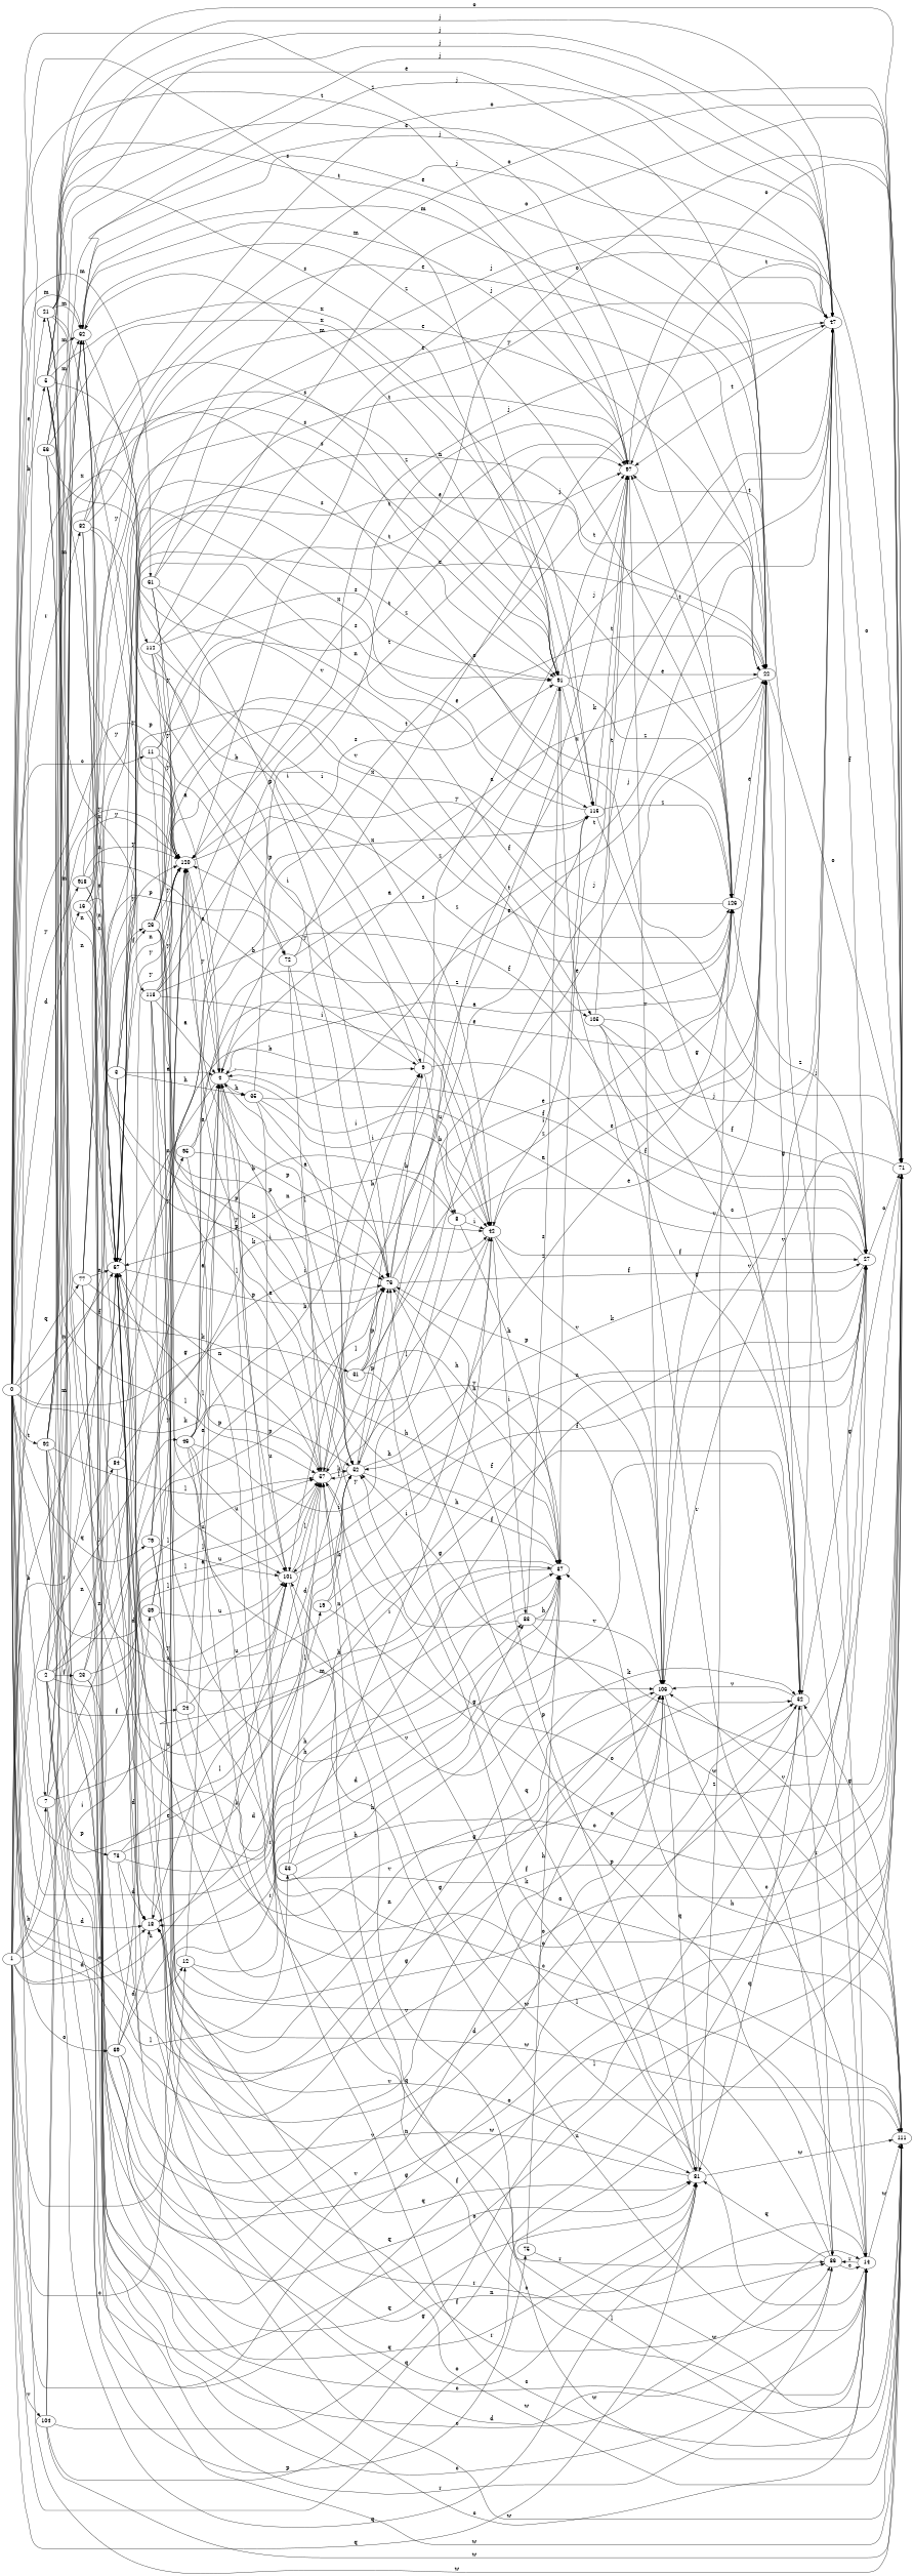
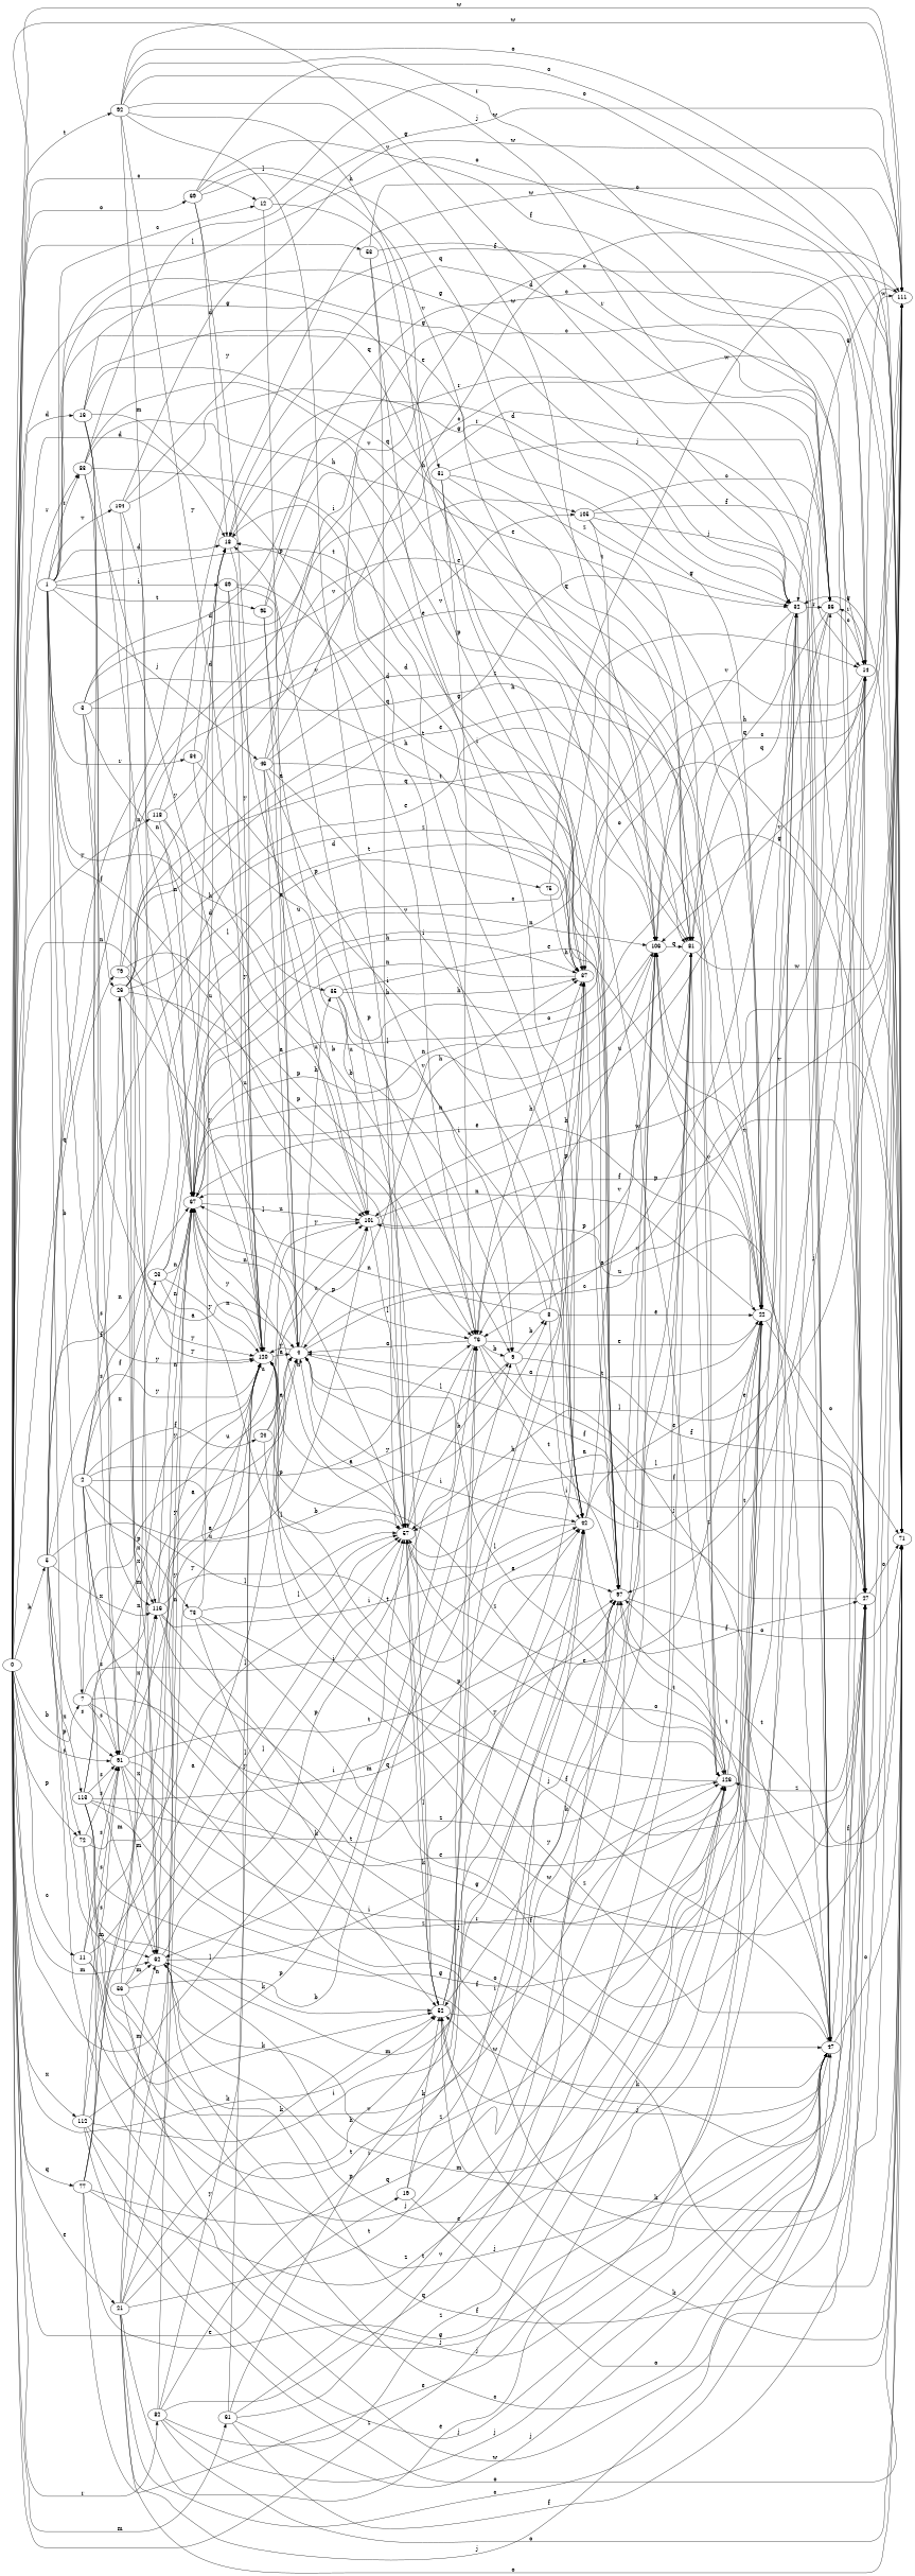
  strict digraph {
    rankdir=LR
    0
    5
    7
    11
    12
    16
    18
    19
    21
    31
    32
    52
    53
    57
    61
    62
    67
    69
    72
    77
    79
    82
    83
    91
    92
    111
    112
-   118 [label=918]
+   118
    126
    101
    113
    120
    47
    22
    105
    14
    116
    81
    27
    42
    97
    4
    71
    37
    76
    106
    86
    56
    9
    1
    39
    46
    84
    95
    104
    2
    8
    23
    24
    26
    73
    75
    3
    35
    0 -> 5 [label=b]
    0 -> 7 [label=b]
    0 -> 11 [label=c]
    0 -> 12 [label=c]
    0 -> 16 [label=d]
    0 -> 18 [label=d]
    0 -> 19 [label=e]
    0 -> 21 [label=e]
    0 -> 31 [label=g]
    0 -> 32 [label=g]
    0 -> 52 [label=k]
    0 -> 53 [label=l]
    0 -> 57 [label=l]
    0 -> 61 [label=m]
    0 -> 62 [label=m]
    0 -> 67 [label=n]
    0 -> 69 [label=o]
    0 -> 72 [label=p]
    0 -> 77 [label=q]
    0 -> 79 [label=q]
    0 -> 82 [label=r]
    0 -> 83 [label=r]
    0 -> 91 [label=s]
    0 -> 92 [label=t]
    0 -> 111 [label=w]
    0 -> 112 [label=x]
    0 -> 118 [label=y]
    0 -> 126 [label=z]
    5 -> 62 [label=m]
    5 -> 67 [label=n]
    5 -> 91 [label=s]
    5 -> 101 [label=u]
    5 -> 113 [label=x]
    5 -> 120 [label=y]
    5 -> 47 [label=j]
    5 -> 22 [label=e]
    5 -> 105 [label=v]
    5 -> 14 [label=c]
    5 -> 116 [label=x]
    7 -> 62 [label=m]
    7 -> 91 [label=s]
    7 -> 101 [label=u]
    7 -> 81 [label=q]
    7 -> 27 [label=f]
    7 -> 42 [label=i]
    11 -> 52 [label=k]
    11 -> 91 [label=s]
    11 -> 120 [label=y]
    11 -> 97 [label=t]
    11 -> 4 [label=a]
    12 -> 4 [label=a]
    12 -> 71 [label=o]
    12 -> 37 [label=h]
    16 -> 32 [label=g]
    16 -> 67 [label=n]
    16 -> 91 [label=s]
    16 -> 22 [label=e]
    16 -> 116 [label=x]
    16 -> 81 [label=q]
    16 -> 76 [label=p]
    18 -> 120 [label=y]
    18 -> 106 [label=v]
    19 -> 52 [label=k]
    19 -> 42 [label=i]
    19 -> 71 [label=o]
    21 -> 52 [label=k]
    21 -> 62 [label=m]
    21 -> 67 [label=n]
    21 -> 120 [label=y]
    21 -> 47 [label=j]
    21 -> 22 [label=e]
    21 -> 14 [label=c]
    21 -> 97 [label=t]
    21 -> 71 [label=o]
    21 -> 37 [label=h]
    31 -> 126 [label=z]
    31 -> 47 [label=j]
    31 -> 81 [label=q]
    31 -> 37 [label=h]
    31 -> 76 [label=p]
    32 -> 18 [label=d]
    32 -> 47 [label=j]
    32 -> 81 [label=q]
    32 -> 106 [label=v]
    32 -> 86 [label=r]
    52 -> 18 [label=d]
    52 -> 57 [label=l]
    52 -> 126 [label=z]
    52 -> 47 [label=j]
    52 -> 37 [label=h]
    52 -> 76 [label=p]
    53 -> 57 [label=l]
    53 -> 42 [label=i]
    53 -> 71 [label=o]
    53 -> 86 [label=r]
    57 -> 52 [label=k]
    57 -> 67 [label=n]
    57 -> 22 [label=e]
    57 -> 4 [label=a]
    57 -> 71 [label=o]
    57 -> 9 [label=b]
    61 -> 120 [label=y]
    61 -> 47 [label=j]
    61 -> 27 [label=f]
    61 -> 97 [label=t]
    61 -> 76 [label=p]
    61 -> 106 [label=v]
    62 -> 67 [label=n]
    62 -> 126 [label=z]
    62 -> 47 [label=j]
    62 -> 22 [label=e]
    62 -> 42 [label=i]
    62 -> 76 [label=p]
    67 -> 18 [label=d]
    67 -> 101 [label=u]
    67 -> 120 [label=y]
    67 -> 22 [label=e]
    67 -> 71 [label=o]
    67 -> 37 [label=h]
    67 -> 76 [label=p]
    67 -> 106 [label=v]
    69 -> 18 [label=d]
    69 -> 120 [label=y]
    69 -> 81 [label=q]
    69 -> 27 [label=f]
    69 -> 71 [label=o]
    69 -> 106 [label=v]
    72 -> 57 [label=l]
    72 -> 91 [label=s]
-   72 -> 47 [label=j]
+   72 -> 126 [label=j]
    72 -> 106 [label=v]
    77 -> 32 [label=g]
    77 -> 57 [label=l]
    77 -> 67 [label=n]
    77 -> 91 [label=s]
    77 -> 126 [label=z]
    77 -> 22 [label=e]
    77 -> 81 [label=q]
    79 -> 101 [label=u]
    79 -> 120 [label=y]
    79 -> 116 [label=x]
    79 -> 81 [label=q]
    79 -> 76 [label=p]
    79 -> 86 [label=r]
    82 -> 67 [label=n]
    82 -> 126 [label=z]
    82 -> 120 [label=y]
    82 -> 47 [label=j]
    82 -> 81 [label=q]
    82 -> 42 [label=i]
    82 -> 71 [label=o]
    83 -> 91 [label=s]
    83 -> 111 [label=w]
    83 -> 120 [label=y]
-   42 -> 83 [label=i]
+   83 -> 42 [label=i]
    83 -> 37 [label=h]
    83 -> 106 [label=v]
    91 -> 62 [label=m]
    91 -> 126 [label=z]
    91 -> 22 [label=e]
    91 -> 116 [label=x]
    91 -> 97 [label=t]
    91 -> 4 [label=a]
    91 -> 86 [label=r]
    92 -> 57 [label=l]
    92 -> 62 [label=m]
    92 -> 111 [label=w]
    92 -> 120 [label=y]
    92 -> 47 [label=j]
    92 -> 71 [label=o]
    92 -> 37 [label=h]
    92 -> 106 [label=v]
    92 -> 86 [label=r]
    111 -> 32 [label=g]
    111 -> 57 [label=l]
    111 -> 4 [label=a]
    111 -> 37 [label=h]
    111 -> 106 [label=v]
    112 -> 91 [label=s]
    112 -> 111 [label=w]
    112 -> 120 [label=y]
    112 -> 47 [label=j]
    112 -> 42 [label=i]
    112 -> 71 [label=o]
    112 -> 76 [label=p]
    118 -> 67 [label=n]
    118 -> 111 [label=w]
    118 -> 120 [label=y]
    118 -> 22 [label=e]
    118 -> 9 [label=b]
    126 -> 120 [label=y]
    126 -> 22 [label=e]
    126 -> 97 [label=t]
    126 -> 4 [label=a]
    101 -> 57 [label=l]
    101 -> 111 [label=w]
    101 -> 120 [label=y]
    101 -> 27 [label=f]
    113 -> 32 [label=g]
    113 -> 52 [label=k]
    113 -> 91 [label=s]
    113 -> 111 [label=w]
    113 -> 120 [label=y]
    113 -> 27 [label=f]
    113 -> 42 [label=i]
    113 -> 97 [label=t]
    113 -> 4 [label=a]
    120 -> 67 [label=n]
    120 -> 126 [label=z]
    120 -> 47 [label=j]
    120 -> 4 [label=a]
    47 -> 52 [label=k]
    47 -> 120 [label=y]
    47 -> 27 [label=f]
    47 -> 97 [label=t]
    47 -> 71 [label=o]
    47 -> 106 [label=v]
    22 -> 32 [label=g]
    22 -> 62 [label=m]
    22 -> 67 [label=n]
    22 -> 4 [label=a]
    22 -> 71 [label=o]
    22 -> 106 [label=v]
    105 -> 32 [label=g]
    105 -> 47 [label=j]
    105 -> 14 [label=c]
    105 -> 27 [label=f]
    105 -> 97 [label=t]
    14 -> 57 [label=l]
    14 -> 67 [label=n]
    14 -> 111 [label=w]
    14 -> 101 [label=u]
    14 -> 97 [label=t]
    14 -> 86 [label=r]
    116 -> 32 [label=g]
    116 -> 67 [label=n]
    116 -> 126 [label=z]
    116 -> 101 [label=u]
    116 -> 42 [label=i]
    116 -> 97 [label=t]
    81 -> 52 [label=k]
    81 -> 67 [label=n]
    81 -> 111 [label=w]
    81 -> 126 [label=z]
    81 -> 76 [label=p]
    27 -> 52 [label=k]
    27 -> 126 [label=z]
    27 -> 101 [label=u]
    27 -> 4 [label=a]
    27 -> 71 [label=o]
    42 -> 57 [label=l]
    42 -> 22 [label=e]
    42 -> 27 [label=f]
    42 -> 106 [label=v]
    97 -> 62 [label=m]
    97 -> 71 [label=o]
    97 -> 106 [label=v]
    4 -> 67 [label=n]
    4 -> 120 [label=y]
    4 -> 14 [label=c]
    4 -> 27 [label=f]
    4 -> 42 [label=i]
    4 -> 37 [label=h]
    4 -> 35 [label=h]
    71 -> 32 [label=g]
    71 -> 52 [label=k]
    71 -> 97 [label=t]
    71 -> 106 [label=v]
    37 -> 18 [label=d]
    37 -> 62 [label=m]
    37 -> 67 [label=n]
    37 -> 97 [label=t]
    76 -> 57 [label=l]
    76 -> 22 [label=e]
    76 -> 27 [label=f]
    76 -> 97 [label=t]
    76 -> 4 [label=a]
    76 -> 37 [label=h]
    76 -> 9 [label=b]
    106 -> 67 [label=n]
    106 -> 14 [label=c]
    106 -> 81 [label=q]
    106 -> 76 [label=p]
    86 -> 18 [label=d]
    86 -> 57 [label=l]
    86 -> 14 [label=c]
    86 -> 81 [label=q]
    86 -> 76 [label=p]
    56 -> 57 [label=l]
    56 -> 62 [label=m]
    56 -> 47 [label=j]
    56 -> 14 [label=c]
    56 -> 116 [label=x]
    56 -> 9 [label=b]
    9 -> 120 [label=y]
    9 -> 47 [label=j]
    9 -> 27 [label=f]
    9 -> 8 [label=b]
    1 -> 7 [label=b]
    1 -> 12 [label=c]
    1 -> 18 [label=d]
    1 -> 32 [label=g]
    1 -> 57 [label=l]
    1 -> 72 [label=p]
    1 -> 83 [label=r]
    1 -> 101 [label=u]
    1 -> 120 [label=y]
    1 -> 81 [label=q]
    1 -> 97 [label=t]
    1 -> 71 [label=o]
    1 -> 39 [label=i]
    1 -> 46 [label=j]
    1 -> 84 [label=r]
    1 -> 95 [label=t]
    1 -> 104 [label=v]
    39 -> 101 [label=u]
    39 -> 120 [label=y]
    39 -> 97 [label=t]
    39 -> 37 [label=h]
    46 -> 126 [label=z]
    46 -> 101 [label=u]
    46 -> 14 [label=c]
    46 -> 42 [label=i]
    46 -> 97 [label=t]
    46 -> 4 [label=a]
    46 -> 71 [label=o]
    46 -> 9 [label=b]
    84 -> 18 [label=d]
    84 -> 42 [label=i]
    84 -> 9 [label=b]
    95 -> 22 [label=e]
    95 -> 14 [label=c]
    95 -> 4 [label=a]
    95 -> 76 [label=p]
    104 -> 32 [label=g]
    104 -> 62 [label=m]
    104 -> 67 [label=n]
    104 -> 111 [label=w]
    104 -> 27 [label=f]
    2 -> 57 [label=l]
    2 -> 91 [label=s]
    2 -> 47 [label=j]
    2 -> 71 [label=o]
    2 -> 76 [label=p]
    2 -> 8 [label=b]
    2 -> 23 [label=f]
    2 -> 24 [label=f]
    2 -> 26 [label=f]
    2 -> 73 [label=p]
    2 -> 75 [label=p]
    8 -> 18 [label=d]
    8 -> 67 [label=n]
    8 -> 22 [label=e]
    8 -> 42 [label=i]
    8 -> 37 [label=h]
    23 -> 57 [label=l]
    23 -> 67 [label=n]
    23 -> 120 [label=y]
    23 -> 14 [label=c]
    23 -> 106 [label=v]
    24 -> 101 [label=u]
    24 -> 27 [label=f]
    24 -> 4 [label=a]
    26 -> 32 [label=g]
    26 -> 57 [label=l]
    26 -> 111 [label=w]
    26 -> 126 [label=z]
    26 -> 120 [label=y]
    26 -> 22 [label=e]
    26 -> 116 [label=x]
    26 -> 97 [label=t]
    26 -> 76 [label=p]
    73 -> 18 [label=d]
    73 -> 52 [label=k]
    73 -> 57 [label=l]
    73 -> 111 [label=w]
    73 -> 27 [label=f]
    75 -> 111 [label=w]
    75 -> 37 [label=h]
    3 -> 22 [label=e]
    3 -> 105 [label=v]
    3 -> 81 [label=q]
    3 -> 4 [label=a]
    3 -> 86 [label=r]
    3 -> 26 [label=f]
    3 -> 35 [label=h]
    35 -> 101 [label=u]
    35 -> 22 [label=e]
    35 -> 42 [label=i]
    35 -> 71 [label=o]
    35 -> 37 [label=h]
  }
